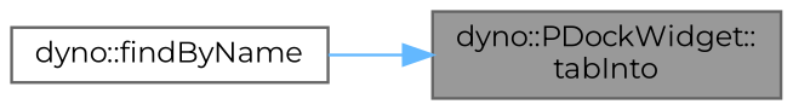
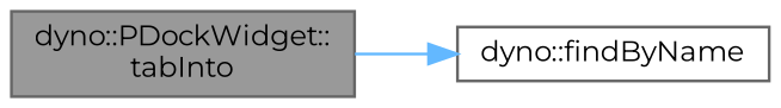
  digraph {
    rankdir=LR
    fontname=Montserrat
    node [fontname=Montserrat fontsize=10 shape=box style=filled]
    n1 [color=gray40 fillcolor=grey60 fontcolor=black height=0.2 label="dyno::PDockWidget::\ltabInto" width=0.4]
    n2 [color=grey40 fillcolor=white height=0.2 label="dyno::findByName" width=0.4]
-   n2 -> n1 [color=steelblue1 fontname=Montserrat fontsize=10 labelfontname=Helvetica labelfontsize=10 style=solid]
+   n1 -> n2 [color=steelblue1 fontname=Montserrat fontsize=10 labelfontname=Helvetica labelfontsize=10 style=solid]
  }
